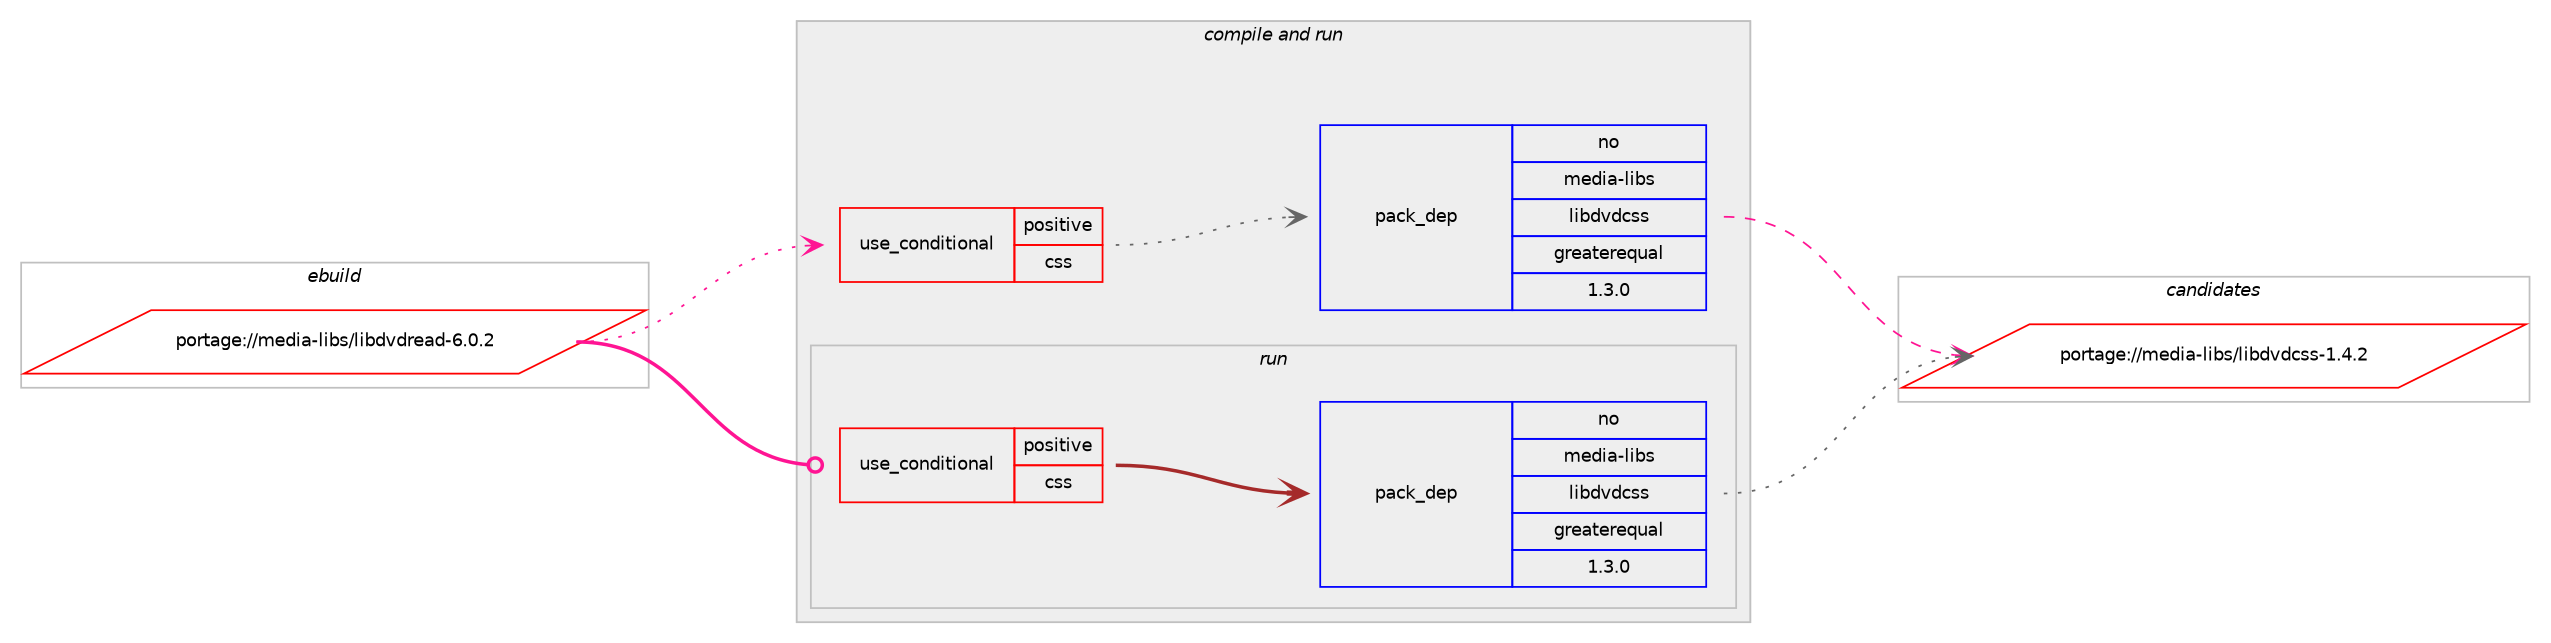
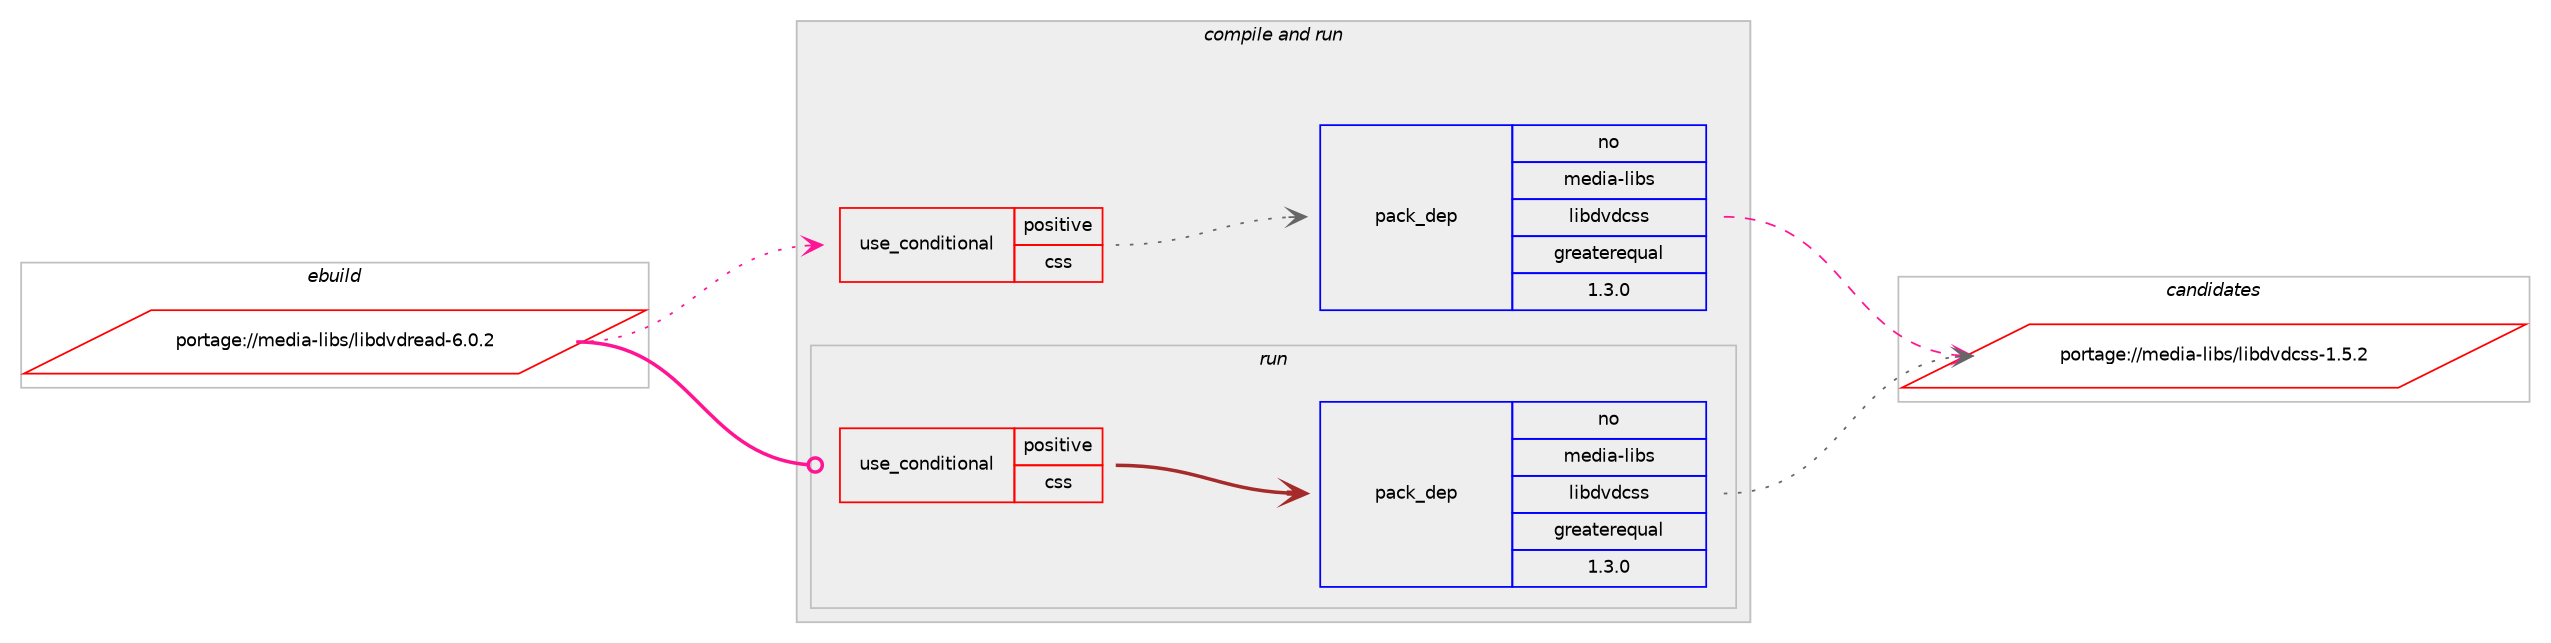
  digraph {
    compound=true
    concentrate=true
    fontname=Helvetica
    fontsize=10
    newrank=true
    rankdir=LR
    ranksep=1.5
    node [color=red fontname=Helvetica fontsize=10 shape=none]
    edge [arrowhead=vee headport=w style=dotted tailport=e weight=20 color=deeppink]
    n1 [label="portage://media-libs/libdvdread-6.0.2" width=4 shape=parallelogram]
    n2 [color=blue label=<<TABLE BORDER="0" CELLBORDER="1" CELLSPACING="0" CELLPADDING="4" WIDTH="220"><TR><TD ROWSPAN="6" CELLPADDING="30">pack_dep</TD></TR><TR><TD WIDTH="110">no</TD></TR><TR><TD>media-libs</TD></TR><TR><TD>libdvdcss</TD></TR><TR><TD>greaterequal</TD></TR><TR><TD>1.3.0</TD></TR></TABLE>>]
    n3 [label=<<TABLE BORDER="0" CELLBORDER="1" CELLSPACING="0" CELLPADDING="4"><TR><TD ROWSPAN="3" CELLPADDING="10">use_conditional</TD></TR><TR><TD>positive</TD></TR><TR><TD>css</TD></TR></TABLE>>]
    n4 [color=blue label=<<TABLE BORDER="0" CELLBORDER="1" CELLSPACING="0" CELLPADDING="4" WIDTH="220"><TR><TD ROWSPAN="6" CELLPADDING="30">pack_dep</TD></TR><TR><TD WIDTH="110">no</TD></TR><TR><TD>media-libs</TD></TR><TR><TD>libdvdcss</TD></TR><TR><TD>greaterequal</TD></TR><TR><TD>1.3.0</TD></TR></TABLE>>]
    n5 [label=<<TABLE BORDER="0" CELLBORDER="1" CELLSPACING="0" CELLPADDING="4"><TR><TD ROWSPAN="3" CELLPADDING="10">use_conditional</TD></TR><TR><TD>positive</TD></TR><TR><TD>css</TD></TR></TABLE>>]
-   n6 [label="portage://media-libs/libdvdcss-1.4.2" width=4 shape=parallelogram]
+   n6 [label="portage://media-libs/libdvdcss-1.5.2" width=4 shape=parallelogram]
    subgraph cluster_1 {
      color=gray
      label=<<i>ebuild</i>>
      n1
    }
    subgraph cluster_2 {
      color=gray
      label=<<i>dependencies</i>>
      subgraph cluster_3 {
        color=gray
        fillcolor="#eeeeee"
        label=<<i>compile</i>>
        style=filled
        subgraph sub_4 {
          color=gray
          fillcolor="#eeeeee"
          label=<<i>compile</i>>
          style=filled
          n3
          subgraph sub_5 {
            color=gray
            fillcolor="#eeeeee"
            label=<<i>compile</i>>
            style=filled
            n2
          }
        }
      }
      subgraph cluster_6 {
        color=gray
        fillcolor="#eeeeee"
        label=<<i>compile and run</i>>
        style=filled
      }
      subgraph cluster_7 {
        color=gray
        fillcolor="#eeeeee"
        label=<<i>run</i>>
        style=filled
        subgraph sub_8 {
          color=gray
          fillcolor="#eeeeee"
          label=<<i>run</i>>
          style=filled
          n5
          subgraph sub_9 {
            color=gray
            fillcolor="#eeeeee"
            label=<<i>run</i>>
            style=filled
            n4
          }
        }
      }
    }
    subgraph cluster_10 {
      color=gray
      label=<<i>candidates</i>>
      rank=same
      subgraph sub_11 {
        color=black
        label=<<i>candidates</i>>
        nodesep=1
        rank=same
        n6
      }
      subgraph sub_12 {
        color=black
        label=<<i>candidates</i>>
        nodesep=1
        rank=same
        n6
      }
    }
    n1 -> n3
    n1 -> n5 [arrowhead=odot style=bold]
    n2 -> n6 [style=dashed weight=100]
    n3 -> n2 [color=gray40]
    n4 -> n6 [weight=100 color=gray40]
    n5 -> n4 [style=bold color=brown]
  }
